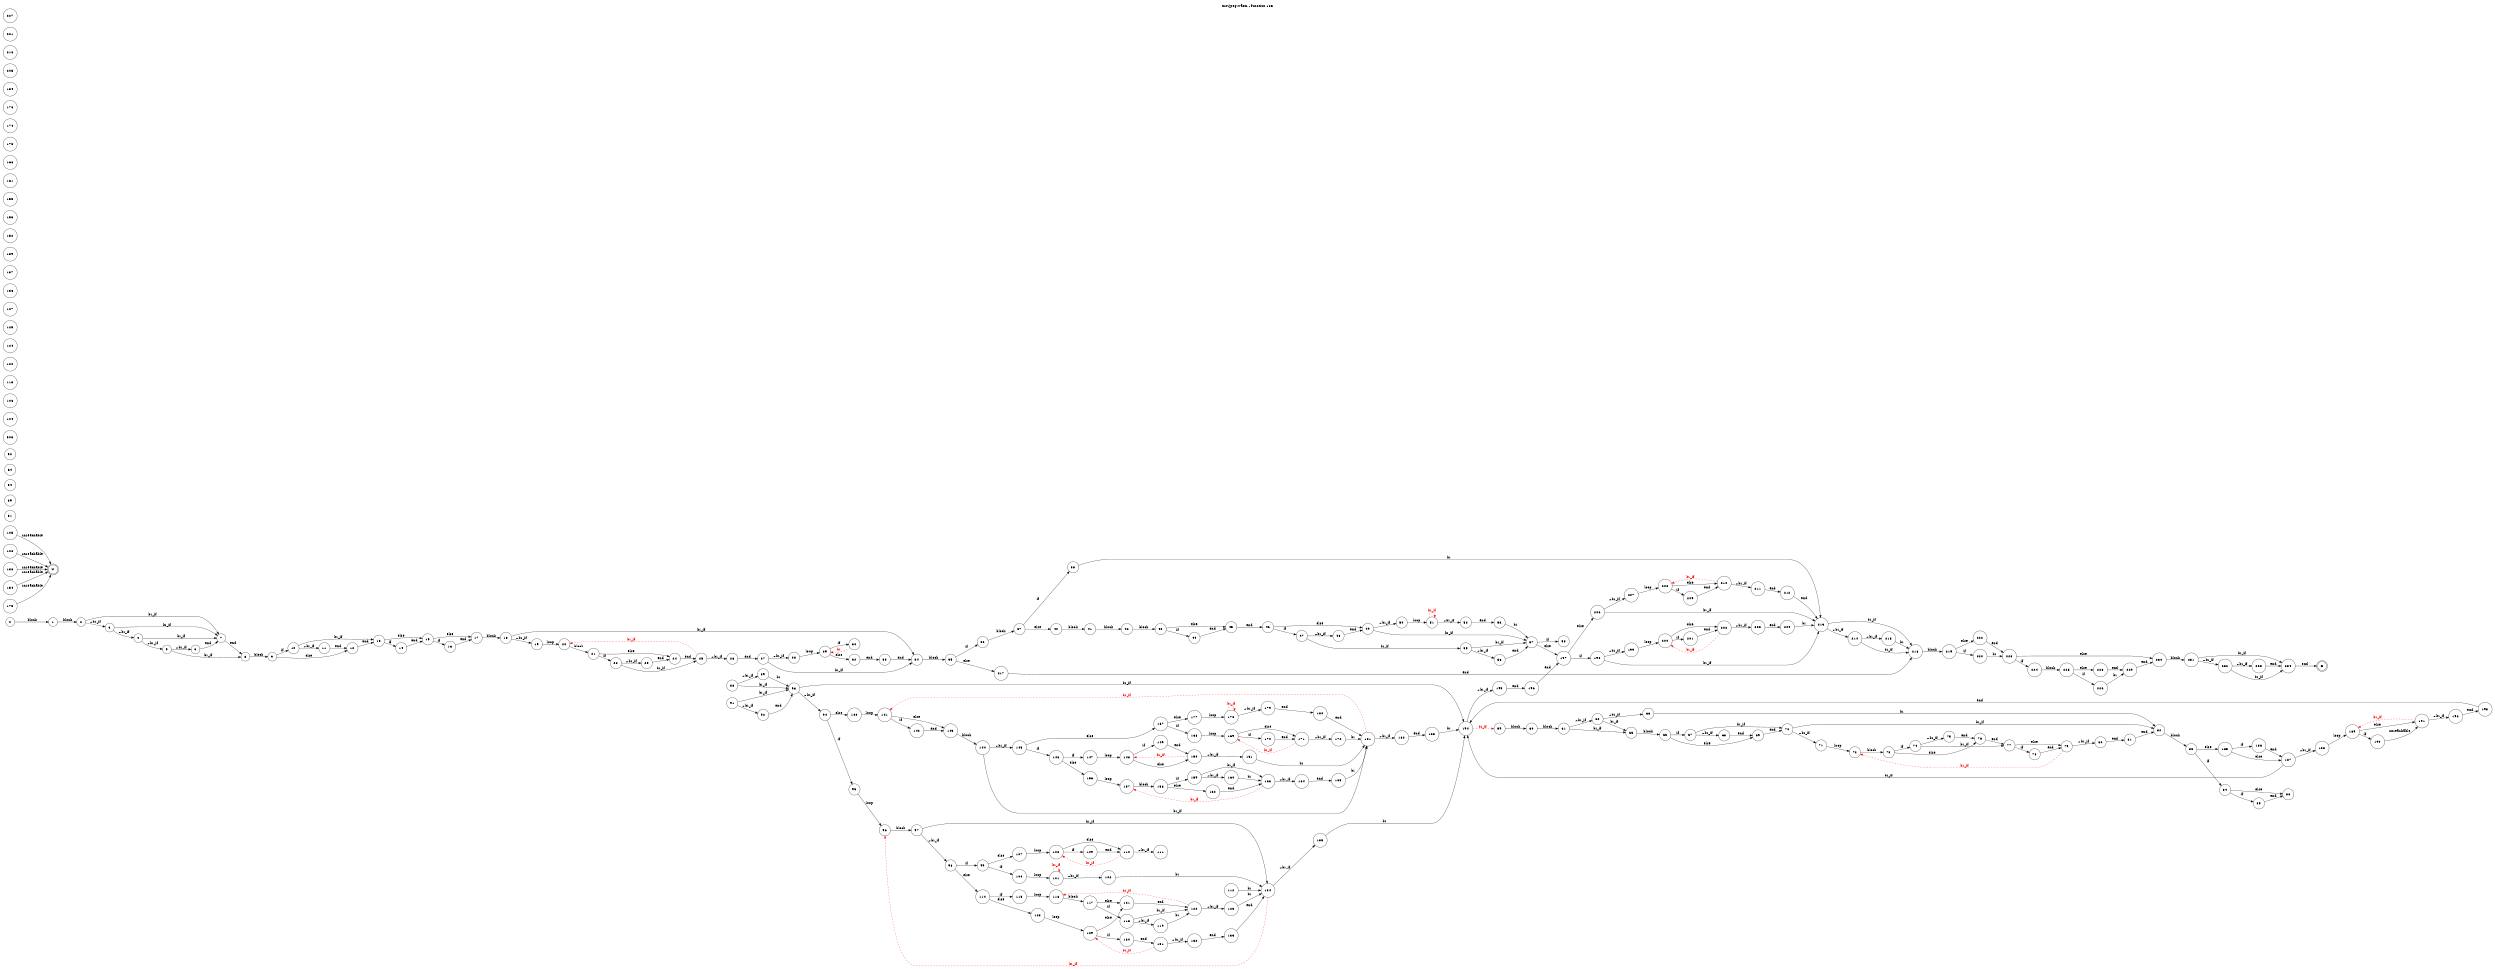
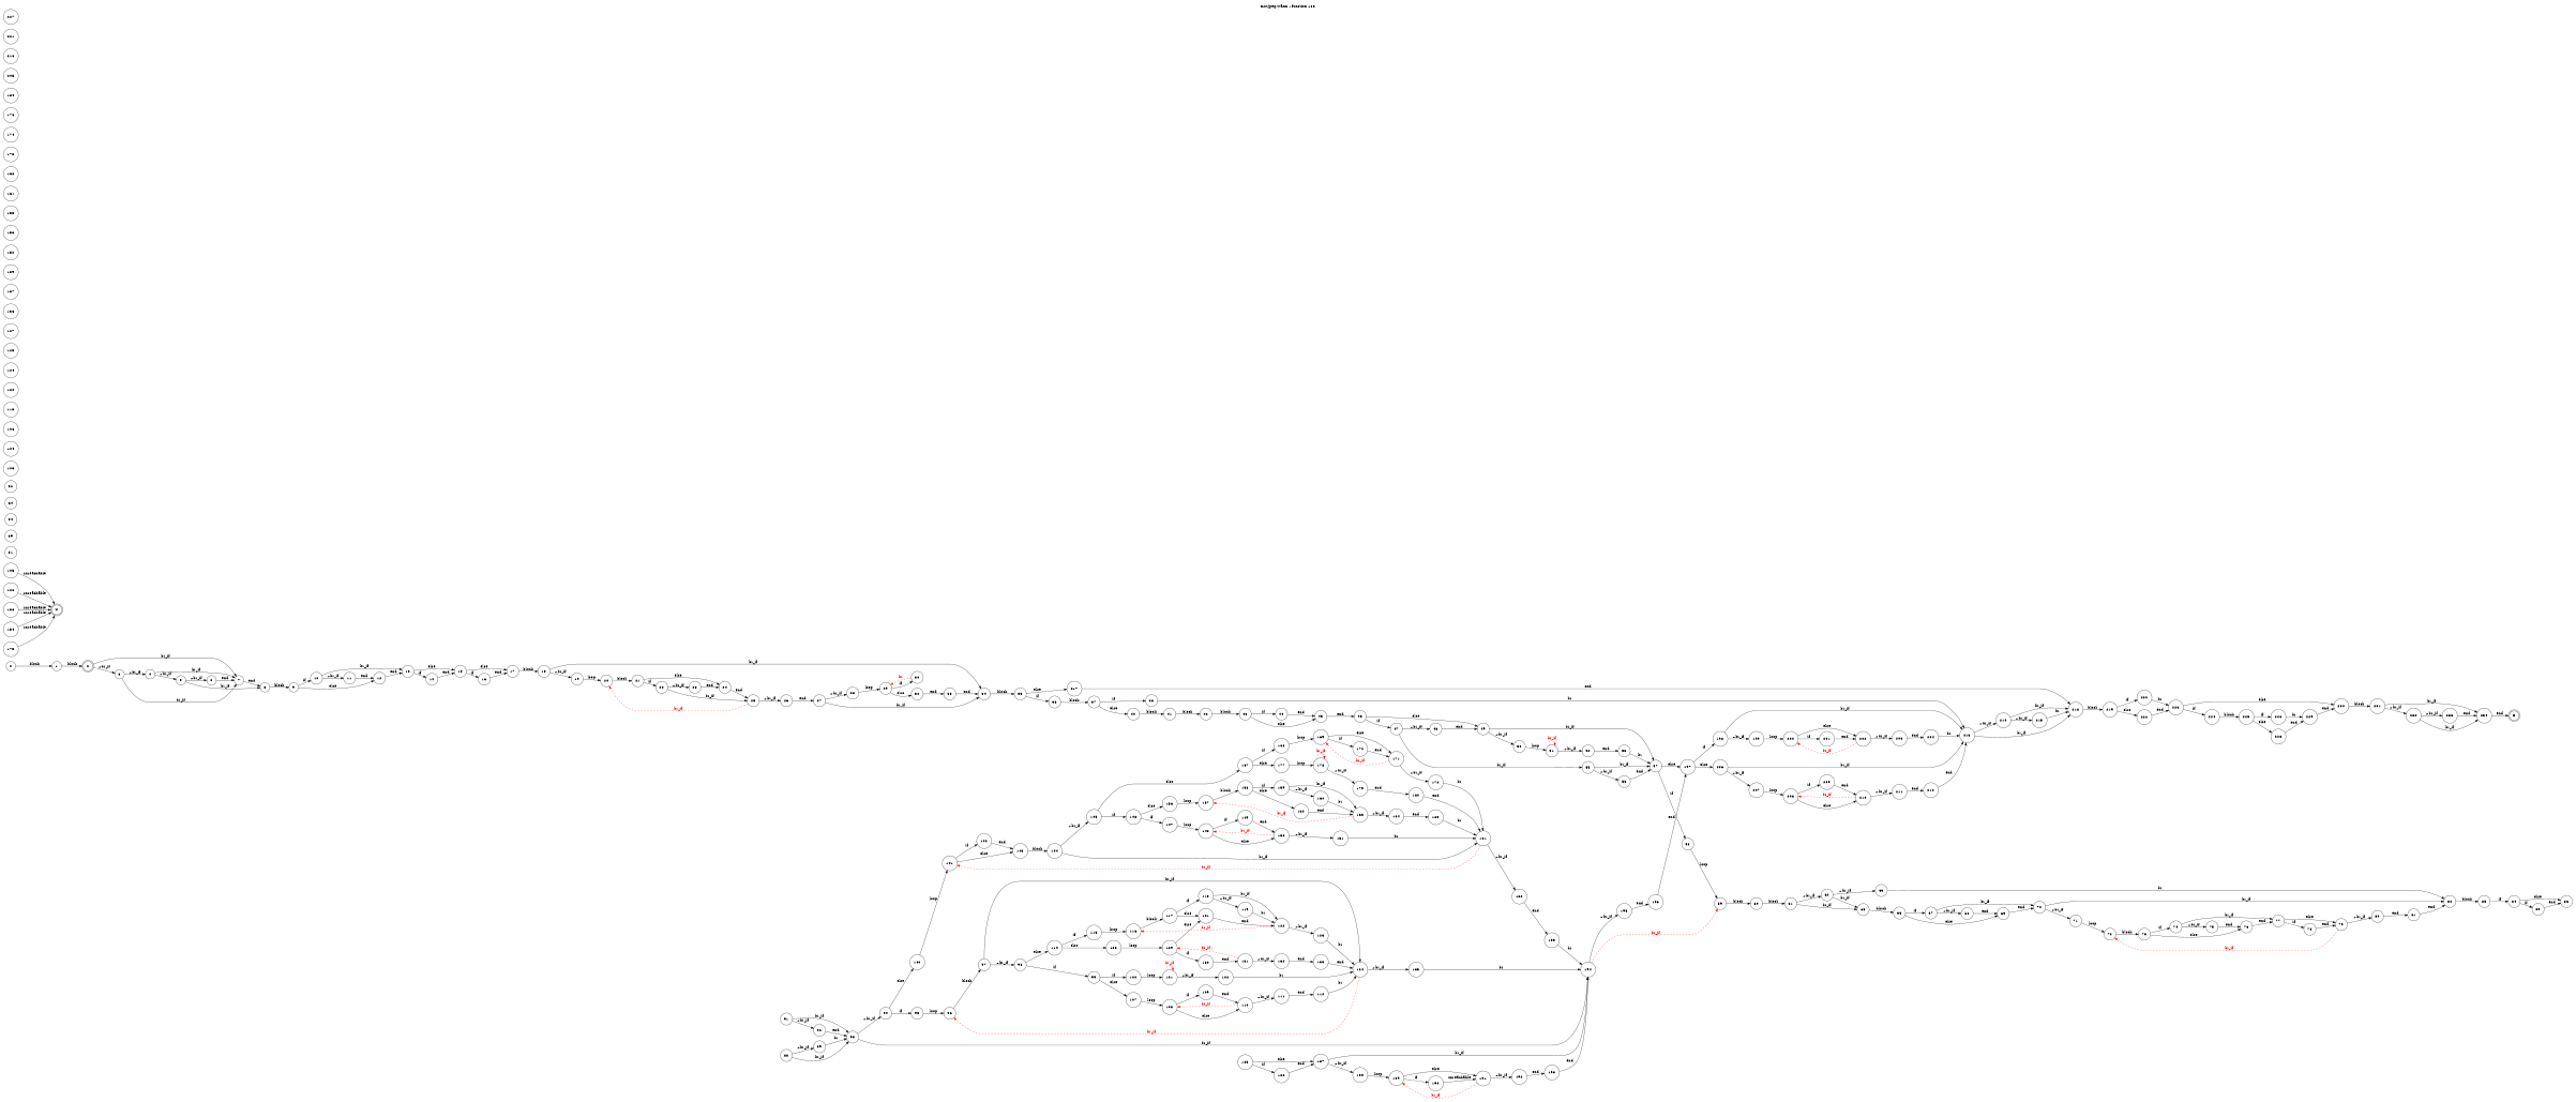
  digraph {
    label="mozjpeg.wasm - function 185"
    labelfontcolor=black
    labelfontname=Helvetica
    labelfontsize=16
    labelloc=t
    rankdir=LR
    node [shape=circle fontcolor=black]
    E [shape=doublecircle fontcolor=""]
    U [shape=doublecircle fontcolor=""]
    n3 [label=0]
    n4 [label=1]
-   n5 [label=2]
+   n5 [label=2 shape=doublecircle]
    n6 [label=3]
    n7 [label=7]
    n8 [label=4]
    n9 [label=8]
    n10 [label=5]
    n11 [label=6]
    n12 [label=9]
    n13 [label=10]
    n14 [label=12]
    n15 [label=11]
    n16 [label=13]
    n17 [label=14]
    n18 [label=15]
    n19 [label=16]
    n20 [label=17]
    n21 [label=18]
    n22 [label=19]
    n23 [label=34]
    n24 [label=20]
    n25 [label=35]
    n26 [label=21]
    n27 [label=22]
    n28 [label=24]
    n29 [label=23]
    n30 [label=25]
    n31 [label=26]
    n32 [label=27]
    n33 [label=28]
    n34 [label=29]
    n35 [label=30]
    n36 [label=32]
    n37 [label=33]
    n38 [label=31]
    n39 [label=36]
    n40 [label=217]
    n41 [label=37]
    n42 [label=218]
    n43 [label=38]
    n44 [label=40]
    n45 [label=213]
    n46 [label=41]
    n47 [label=214]
    n48 [label=39]
    n49 [label=42]
    n50 [label=43]
    n51 [label=44]
    n52 [label=45]
    n53 [label=46]
    n54 [label=47]
    n55 [label=49]
    n56 [label=48]
    n57 [label=55]
    n58 [label=50]
    n59 [label=57]
    n60 [label=56]
    n61 [label=51]
    n62 [label=58]
    n63 [label=197]
    n64 [label=52]
    n65 [label=53]
    n66 [label=54]
    n67 [label=59]
    n68 [label=198]
    n69 [label=206]
    n70 [label=60]
    n71 [label=61]
    n72 [label=62]
    n73 [label=65]
    n74 [label=63]
    n75 [label=66]
    n76 [label=82]
    n77 [label=83]
    n78 [label=64]
    n79 [label=67]
    n80 [label=69]
    n81 [label=68]
    n82 [label=70]
    n83 [label=71]
    n84 [label=72]
    n85 [label=73]
    n86 [label=74]
    n87 [label=76]
    n88 [label=75]
    n89 [label=77]
    n90 [label=78]
    n91 [label=79]
    n92 [label=80]
    n93 [label=81]
    n94 [label=84]
    n95 [label=185]
    n96 [label=85]
    n97 [label=86]
    n98 [label=186]
    n99 [label=187]
    n100 [label=88]
    n101 [label=89]
    n102 [label=93]
    n103 [label=91]
    n104 [label=92]
    n105 [label=94]
    n106 [label=194]
    n107 [label=90]
    n108 [label=95]
    n109 [label=140]
    n110 [label=195]
    n111 [label=96]
    n112 [label=141]
    n113 [label=97]
    n114 [label=98]
    n115 [label=134]
    n116 [label=99]
    n117 [label=114]
    n118 [label=135]
    n119 [label=100]
    n120 [label=107]
    n121 [label=115]
    n122 [label=128]
    n123 [label=101]
    n124 [label=108]
    n125 [label=102]
-   n126 [label=503]
+   n126 [label=103]
    n127 [label=104]
    n128 [label=105]
    n129 [label=106]
    n130 [label=109]
    n131 [label=110]
    n132 [label=111]
    n133 [label=112]
    n134 [label=113]
    n135 [label=116]
    n136 [label=129]
    n137 [label=117]
    n138 [label=118]
    n139 [label=121]
    n140 [label=119]
    n141 [label=122]
    n142 [label=123]
    n143 [label=120]
    n144 [label=124]
    n145 [label=125]
    n146 [label=126]
    n147 [label=127]
    n148 [label=130]
    n149 [label=131]
    n150 [label=132]
    n151 [label=133]
    n152 [label=136]
    n153 [label=137]
    n154 [label=138]
    n155 [label=139]
    n156 [label=142]
    n157 [label=143]
    n158 [label=144]
    n159 [label=145]
    n160 [label=181]
    n161 [label=146]
    n162 [label=167]
    n163 [label=182]
    n164 [label=147]
    n165 [label=156]
    n166 [label=168]
    n167 [label=177]
    n168 [label=148]
    n169 [label=157]
    n170 [label=149]
    n171 [label=150]
    n172 [label=151]
    n173 [label=152]
    n174 [label=153]
    n175 [label=154]
    n176 [label=155]
    n177 [label=158]
    n178 [label=159]
    n179 [label=162]
    n180 [label=160]
    n181 [label=163]
    n182 [label=164]
    n183 [label=161]
    n184 [label=165]
    n185 [label=166]
    n186 [label=169]
    n187 [label=178]
    n188 [label=170]
    n189 [label=171]
    n190 [label=172]
    n191 [label=173]
    n192 [label=174]
    n193 [label=175]
    n194 [label=176]
    n195 [label=179]
    n196 [label=180]
    n197 [label=183]
    n198 [label=184]
    n199 [label=188]
    n200 [label=189]
    n201 [label=190]
    n202 [label=191]
    n203 [label=192]
    n204 [label=193]
    n205 [label=196]
    n206 [label=199]
    n207 [label=207]
    n208 [label=200]
    n209 [label=201]
    n210 [label=202]
    n211 [label=203]
    n212 [label=204]
    n213 [label=205]
    n214 [label=208]
    n215 [label=209]
    n216 [label=210]
    n217 [label=211]
    n218 [label=212]
    n219 [label=215]
    n220 [label=219]
    n221 [label=216]
    n222 [label=220]
    n223 [label=222]
    n224 [label=223]
    n225 [label=224]
    n226 [label=230]
    n227 [label=221]
    n228 [label=225]
    n229 [label=231]
    n230 [label=226]
    n231 [label=228]
    n232 [label=229]
    n233 [label=227]
    n234 [label=232]
    n235 [label=234]
    n236 [label=233]
    n3 -> n4 [label=block]
    n4 -> n5 [label=block]
    n5 -> n6 [label="~br_if"]
    n5 -> n7 [label=br_if]
    n6 -> n7 [label=br_if]
    n6 -> n8 [label="~br_if"]
    n7 -> n9 [label=end]
    n8 -> n7 [label=br_if]
    n8 -> n10 [label="~br_if"]
    n9 -> n12 [label=block]
    n10 -> n9 [label=br_if]
    n10 -> n11 [label="~br_if"]
    n11 -> n7 [label=end]
    n12 -> n13 [label=if]
    n12 -> n14 [label=else]
    n13 -> n15 [label="~br_if"]
    n13 -> n16 [label=br_if]
    n14 -> n16 [label=end]
    n15 -> n14 [label=end]
    n16 -> n17 [label=if]
    n16 -> n18 [label=else]
    n17 -> n18 [label=end]
    n18 -> n19 [label=if]
    n18 -> n20 [label=else]
    n19 -> n20 [label=end]
    n20 -> n21 [label=block]
    n21 -> n22 [label="~br_if"]
    n21 -> n23 [label=br_if]
    n22 -> n24 [label=loop]
    n23 -> n25 [label=block]
    n24 -> n26 [label=block]
    n25 -> n39 [label=if]
    n25 -> n40 [label=else]
    n26 -> n27 [label=if]
    n26 -> n28 [label=else]
    n27 -> n29 [label="~br_if"]
    n27 -> n30 [label=br_if]
    n28 -> n30 [label=end]
    n29 -> n28 [label=end]
    n30 -> n24 [color=red fontcolor=red label=br_if style=dashed]
    n30 -> n31 [label="~br_if"]
    n31 -> n32 [label=end]
    n32 -> n23 [label=br_if]
    n32 -> n33 [label="~br_if"]
    n33 -> n34 [label=loop]
    n34 -> n35 [label=if]
    n34 -> n36 [label=else]
    n35 -> n34 [color=red fontcolor=red label=br style=dashed]
    n36 -> n37 [label=end]
    n37 -> n23 [label=end]
    n39 -> n41 [label=block]
    n40 -> n42 [label=end]
    n41 -> n43 [label=if]
    n41 -> n44 [label=else]
    n42 -> n220 [label=block]
    n43 -> n45 [label=br]
    n44 -> n46 [label=block]
    n45 -> n42 [label=br_if]
    n45 -> n47 [label="~br_if"]
    n46 -> n49 [label=block]
    n47 -> n42 [label=br_if]
    n47 -> n219 [label="~br_if"]
    n49 -> n50 [label=block]
    n50 -> n51 [label=if]
    n50 -> n52 [label=else]
    n51 -> n52 [label=end]
    n52 -> n53 [label=end]
    n53 -> n54 [label=if]
    n53 -> n55 [label=else]
    n54 -> n56 [label="~br_if"]
    n54 -> n57 [label=br_if]
    n55 -> n58 [label="~br_if"]
    n55 -> n59 [label=br_if]
    n56 -> n55 [label=end]
    n57 -> n59 [label=br_if]
    n57 -> n60 [label="~br_if"]
    n58 -> n61 [label=loop]
    n59 -> n62 [label=if]
    n59 -> n63 [label=else]
    n60 -> n59 [label=end]
    n61 -> n61 [color=red fontcolor=red label=br_if style=dashed]
    n61 -> n64 [label="~br_if"]
+   n62 -> n67 [label=loop]
    n63 -> n68 [label=if]
    n63 -> n69 [label=else]
    n64 -> n65 [label=end]
    n65 -> n59 [label=br]
    n67 -> n70 [label=block]
    n68 -> n45 [label=br_if]
    n68 -> n206 [label="~br_if"]
    n69 -> n45 [label=br_if]
    n69 -> n207 [label="~br_if"]
    n70 -> n71 [label=block]
    n71 -> n72 [label="~br_if"]
    n71 -> n73 [label=br_if]
    n72 -> n73 [label=br_if]
    n72 -> n74 [label="~br_if"]
    n73 -> n75 [label=block]
    n74 -> n76 [label=br]
    n75 -> n79 [label=if]
    n75 -> n80 [label=else]
    n76 -> n77 [label=block]
    n77 -> n94 [label=if]
-   n77 -> n95 [label=else]
    n79 -> n81 [label="~br_if"]
    n79 -> n82 [label=br_if]
    n80 -> n82 [label=end]
    n81 -> n80 [label=end]
    n82 -> n76 [label=br_if]
    n82 -> n83 [label="~br_if"]
    n83 -> n84 [label=loop]
    n84 -> n85 [label=block]
    n85 -> n86 [label=if]
    n85 -> n87 [label=else]
    n86 -> n88 [label="~br_if"]
    n86 -> n89 [label=br_if]
    n87 -> n89 [label=end]
    n88 -> n87 [label=end]
    n89 -> n90 [label=if]
    n89 -> n91 [label=else]
    n90 -> n91 [label=end]
    n91 -> n84 [color=red fontcolor=red label=br_if style=dashed]
    n91 -> n92 [label="~br_if"]
    n92 -> n93 [label=end]
    n93 -> n76 [label=end]
    n94 -> n96 [label=if]
    n94 -> n97 [label=else]
    n95 -> n98 [label=if]
    n95 -> n99 [label=else]
    n96 -> n97 [label=end]
    n98 -> n99 [label=end]
    n99 -> n106 [label=br_if]
    n99 -> n199 [label="~br_if"]
    n100 -> n101 [label="~br_if"]
    n100 -> n102 [label=br_if]
    n101 -> n102 [label=br]
    n102 -> n105 [label="~br_if"]
    n102 -> n106 [label=br_if]
    n103 -> n102 [label=br_if]
    n103 -> n104 [label="~br_if"]
    n104 -> n102 [label=end]
    n105 -> n108 [label=if]
    n105 -> n109 [label=else]
    n106 -> n67 [color=red fontcolor=red label=br_if style=dashed]
    n106 -> n110 [label="~br_if"]
    n108 -> n111 [label=loop]
    n109 -> n112 [label=loop]
    n110 -> n205 [label=end]
    n111 -> n113 [label=block]
    n112 -> n156 [label=if]
    n112 -> n157 [label=else]
    n113 -> n114 [label="~br_if"]
    n113 -> n115 [label=br_if]
    n114 -> n116 [label=if]
    n114 -> n117 [label=else]
    n115 -> n111 [color=red fontcolor=red label=br_if style=dashed]
    n115 -> n118 [label="~br_if"]
    n116 -> n119 [label=if]
    n116 -> n120 [label=else]
    n117 -> n121 [label=if]
    n117 -> n122 [label=else]
    n118 -> n106 [label=br]
    n119 -> n123 [label=loop]
    n120 -> n124 [label=loop]
    n121 -> n135 [label=loop]
    n122 -> n136 [label=loop]
    n123 -> n123 [color=red fontcolor=red label=br_if style=dashed]
    n123 -> n125 [label="~br_if"]
    n124 -> n130 [label=if]
    n124 -> n131 [label=else]
    n125 -> n115 [label=br]
    n128 -> U [label=unreachable]
    n130 -> n131 [label=end]
    n131 -> n124 [color=red fontcolor=red label=br_if style=dashed]
    n131 -> n132 [label="~br_if"]
+   n132 -> n133 [label=end]
    n133 -> n115 [label=br]
    n135 -> n137 [label=block]
    n136 -> n139 [label=else]
    n136 -> n148 [label=if]
    n137 -> n138 [label=if]
    n137 -> n139 [label=else]
    n138 -> n140 [label="~br_if"]
    n138 -> n141 [label=br_if]
    n139 -> n141 [label=end]
    n140 -> n141 [label=br]
    n141 -> n135 [color=red fontcolor=red label=br_if style=dashed]
    n141 -> n142 [label="~br_if"]
    n142 -> n115 [label=br]
    n146 -> U [label=unreachable]
    n148 -> n149 [label=end]
    n149 -> n136 [color=red fontcolor=red label=br_if style=dashed]
    n149 -> n150 [label="~br_if"]
    n150 -> n151 [label=end]
    n151 -> n115 [label=end]
    n154 -> U [label=unreachable]
    n156 -> n157 [label=end]
    n157 -> n158 [label=block]
    n158 -> n159 [label="~br_if"]
    n158 -> n160 [label=br_if]
    n159 -> n161 [label=if]
    n159 -> n162 [label=else]
    n160 -> n112 [color=red fontcolor=red label=br_if style=dashed]
    n160 -> n163 [label="~br_if"]
    n161 -> n164 [label=if]
    n161 -> n165 [label=else]
    n162 -> n166 [label=if]
    n162 -> n167 [label=else]
    n163 -> n197 [label=end]
    n164 -> n168 [label=loop]
    n165 -> n169 [label=loop]
    n166 -> n186 [label=loop]
    n167 -> n187 [label=loop]
    n168 -> n170 [label=if]
    n168 -> n171 [label=else]
    n169 -> n177 [label=block]
    n170 -> n171 [label=end]
    n171 -> n168 [color=red fontcolor=red label=br_if style=dashed]
    n171 -> n172 [label="~br_if"]
    n172 -> n160 [label=br]
    n175 -> U [label=unreachable]
    n177 -> n178 [label=if]
    n177 -> n179 [label=else]
    n178 -> n180 [label="~br_if"]
    n178 -> n181 [label=br_if]
    n179 -> n181 [label=end]
    n180 -> n181 [label=br]
    n181 -> n169 [color=red fontcolor=red label=br_if style=dashed]
    n181 -> n182 [label="~br_if"]
    n182 -> n184 [label=end]
    n184 -> n160 [label=br]
    n186 -> n188 [label=if]
    n186 -> n189 [label=else]
    n187 -> n187 [color=red fontcolor=red label=br_if style=dashed]
    n187 -> n195 [label="~br_if"]
    n188 -> n189 [label=end]
    n189 -> n186 [color=red fontcolor=red label=br_if style=dashed]
    n189 -> n190 [label="~br_if"]
    n190 -> n160 [label=br]
    n193 -> U [label=unreachable]
    n195 -> n196 [label=end]
    n196 -> n160 [label=end]
    n197 -> n106 [label=br]
    n199 -> n200 [label=loop]
    n200 -> n201 [label=if]
    n200 -> n202 [label=else]
    n201 -> n202 [label=unreachable]
    n202 -> n200 [color=red fontcolor=red label=br_if style=dashed]
    n202 -> n203 [label="~br_if"]
    n203 -> n204 [label=end]
    n204 -> n106 [label=end]
    n205 -> n63 [label=end]
    n206 -> n208 [label=loop]
    n207 -> n214 [label=loop]
    n208 -> n209 [label=if]
    n208 -> n210 [label=else]
    n209 -> n210 [label=end]
    n210 -> n208 [color=red fontcolor=red label=br_if style=dashed]
    n210 -> n211 [label="~br_if"]
    n211 -> n212 [label=end]
    n212 -> n45 [label=br]
    n214 -> n215 [label=if]
    n214 -> n216 [label=else]
    n215 -> n216 [label=end]
    n216 -> n214 [color=red fontcolor=red label=br_if style=dashed]
    n216 -> n217 [label="~br_if"]
    n217 -> n218 [label=end]
    n218 -> n45 [label=end]
    n219 -> n42 [label=br]
    n220 -> n222 [label=if]
    n220 -> n223 [label=else]
    n222 -> n224 [label=br]
    n223 -> n224 [label=end]
    n224 -> n225 [label=if]
    n224 -> n226 [label=else]
    n225 -> n228 [label=block]
    n226 -> n229 [label=block]
    n228 -> n230 [label=if]
    n228 -> n231 [label=else]
    n229 -> n234 [label="~br_if"]
    n229 -> n235 [label=br_if]
    n230 -> n232 [label=br]
    n231 -> n232 [label=end]
    n232 -> n226 [label=end]
    n234 -> n235 [label=br_if]
    n234 -> n236 [label="~br_if"]
    n235 -> E [label=end]
    n236 -> n235 [label=end]
  }
